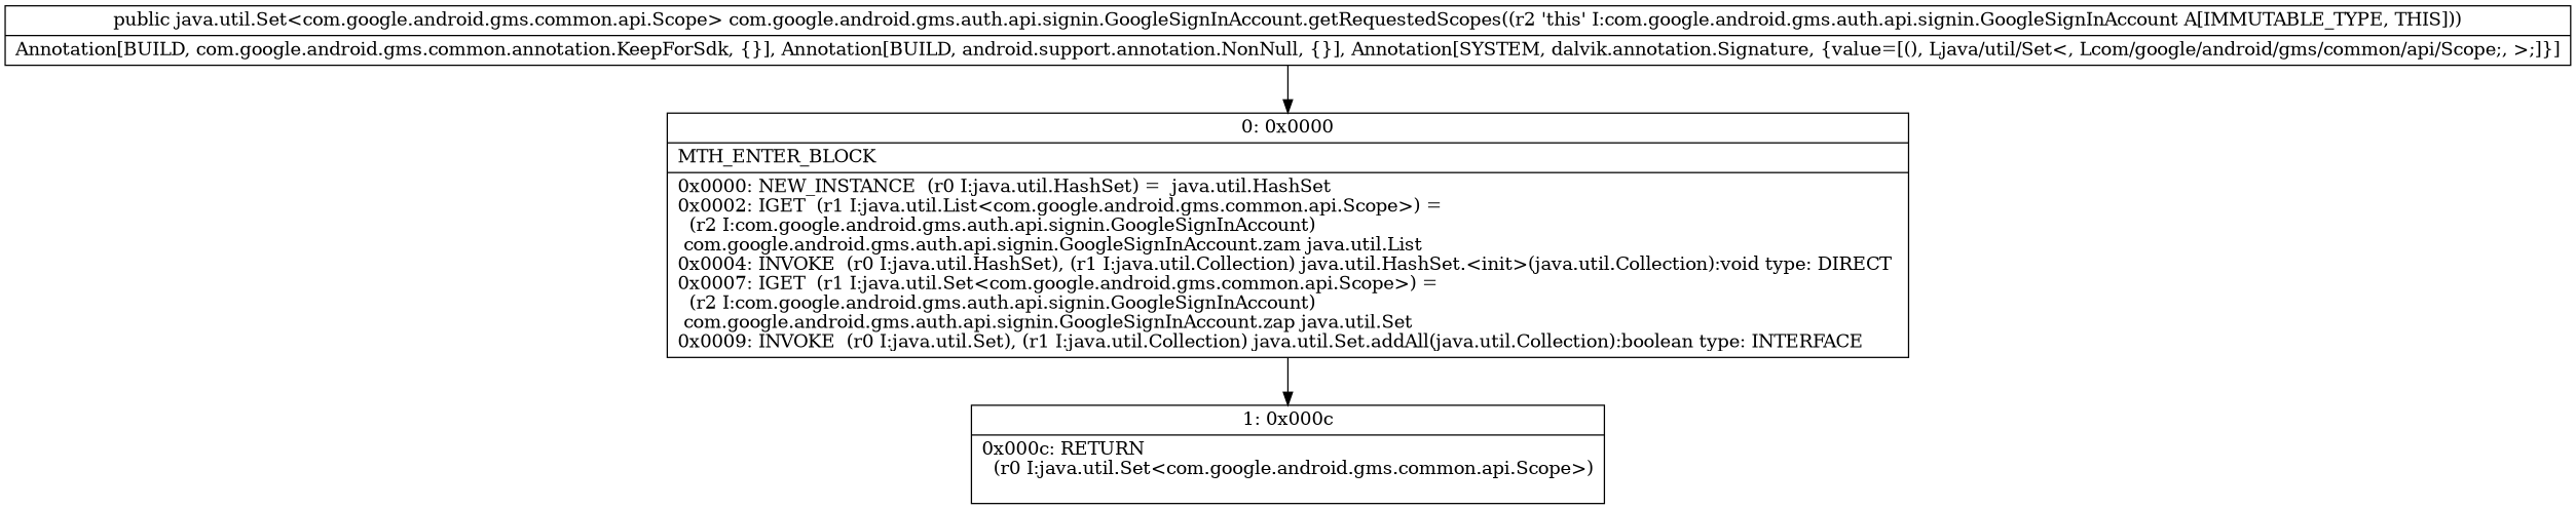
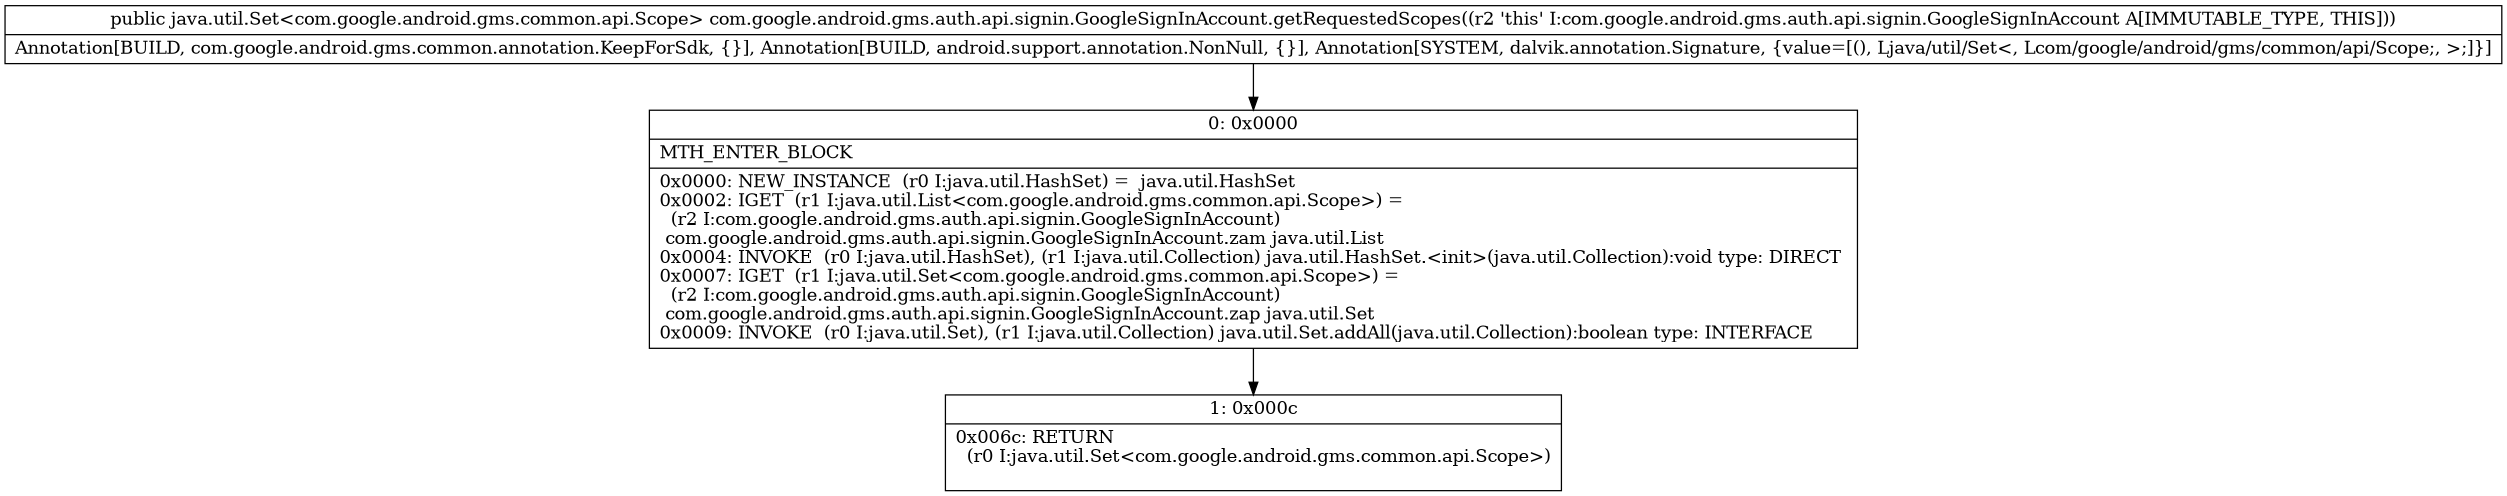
  digraph {
    node [shape=record]
    n1 [label="{0\:\ 0x0000|MTH_ENTER_BLOCK\l|0x0000: NEW_INSTANCE  (r0 I:java.util.HashSet) =  java.util.HashSet \l0x0002: IGET  (r1 I:java.util.List\<com.google.android.gms.common.api.Scope\>) = \l  (r2 I:com.google.android.gms.auth.api.signin.GoogleSignInAccount)\l com.google.android.gms.auth.api.signin.GoogleSignInAccount.zam java.util.List \l0x0004: INVOKE  (r0 I:java.util.HashSet), (r1 I:java.util.Collection) java.util.HashSet.\<init\>(java.util.Collection):void type: DIRECT \l0x0007: IGET  (r1 I:java.util.Set\<com.google.android.gms.common.api.Scope\>) = \l  (r2 I:com.google.android.gms.auth.api.signin.GoogleSignInAccount)\l com.google.android.gms.auth.api.signin.GoogleSignInAccount.zap java.util.Set \l0x0009: INVOKE  (r0 I:java.util.Set), (r1 I:java.util.Collection) java.util.Set.addAll(java.util.Collection):boolean type: INTERFACE \l}"]
-   n2 [label="{1\:\ 0x000c|0x000c: RETURN  \l  (r0 I:java.util.Set\<com.google.android.gms.common.api.Scope\>)\l \l}"]
+   n2 [label="{1\:\ 0x000c|0x006c: RETURN  \l  (r0 I:java.util.Set\<com.google.android.gms.common.api.Scope\>)\l \l}"]
    n3 [label="{public java.util.Set\<com.google.android.gms.common.api.Scope\> com.google.android.gms.auth.api.signin.GoogleSignInAccount.getRequestedScopes((r2 'this' I:com.google.android.gms.auth.api.signin.GoogleSignInAccount A[IMMUTABLE_TYPE, THIS]))  | Annotation[BUILD, com.google.android.gms.common.annotation.KeepForSdk, \{\}], Annotation[BUILD, android.support.annotation.NonNull, \{\}], Annotation[SYSTEM, dalvik.annotation.Signature, \{value=[(), Ljava\/util\/Set\<, Lcom\/google\/android\/gms\/common\/api\/Scope;, \>;]\}]\l}"]
    n1 -> n2
    n3 -> n1
  }
